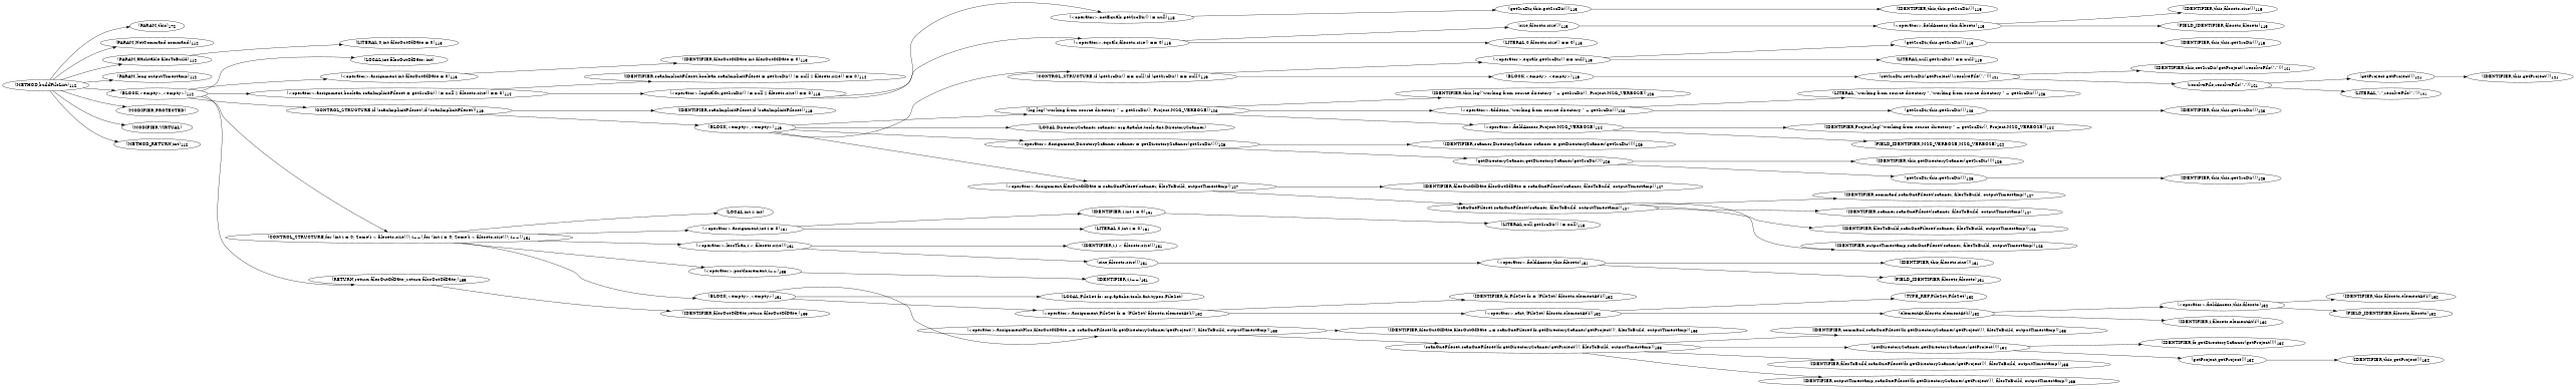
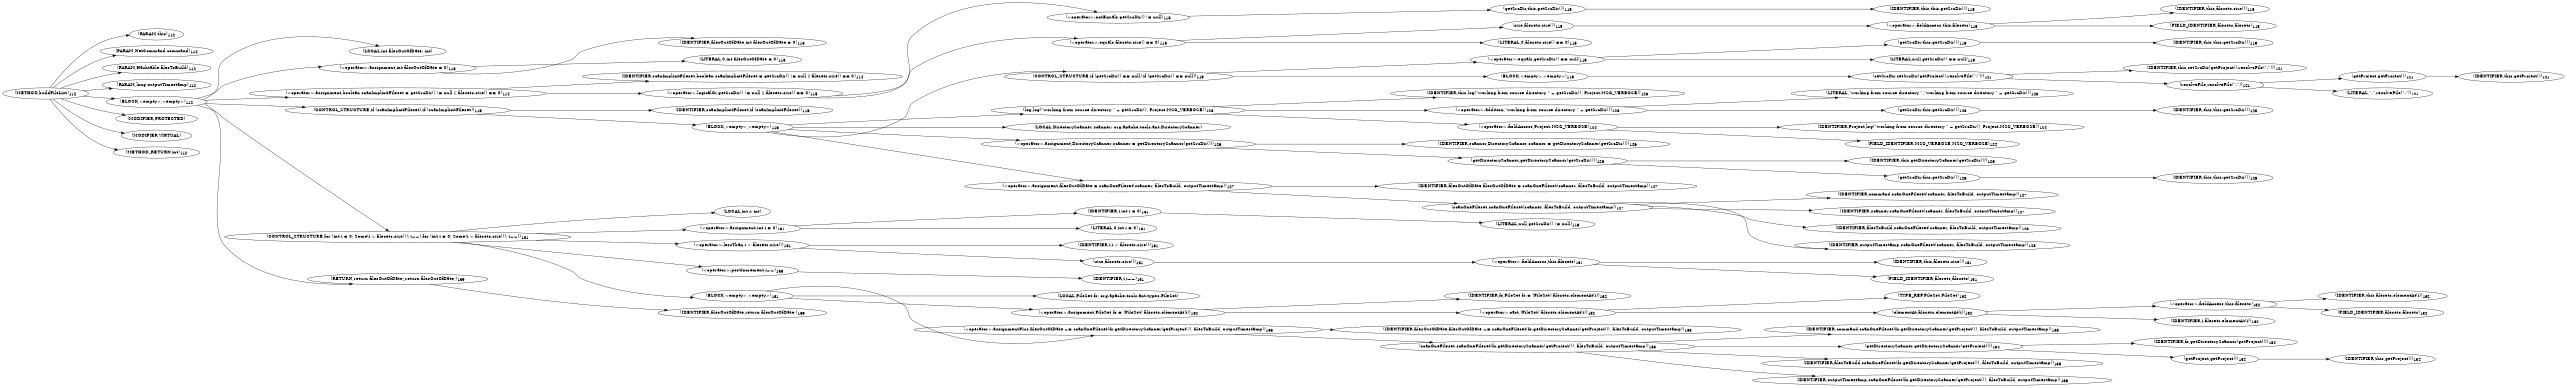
  digraph {
    rankdir=LR
    n1 [label=<(METHOD,buildFileList)<SUB>112</SUB>>]
-   n2 [label=<(PARAM,this)<SUB>172</SUB>>]
+   n2 [label=<(PARAM,this)<SUB>112</SUB>>]
    n3 [label=<(PARAM,NetCommand command)<SUB>112</SUB>>]
    n4 [label=<(PARAM,Hashtable filesToBuild)<SUB>112</SUB>>]
    n5 [label=<(PARAM,long outputTimestamp)<SUB>112</SUB>>]
    n6 [label=<(BLOCK,&lt;empty&gt;,&lt;empty&gt;)<SUB>112</SUB>>]
    n7 [label=<(MODIFIER,PROTECTED)>]
    n8 [label=<(MODIFIER,VIRTUAL)>]
    n9 [label=<(METHOD_RETURN,int)<SUB>112</SUB>>]
    n10 [label=<(LOCAL,int filesOutOfDate: int)>]
    n11 [label=<(&lt;operator&gt;.assignment,int filesOutOfDate = 0)<SUB>113</SUB>>]
    n12 [label=<(&lt;operator&gt;.assignment,boolean scanImplicitFileset = getSrcDir() != null || filesets.size() == 0)<SUB>114</SUB>>]
    n13 [label=<(CONTROL_STRUCTURE,if (scanImplicitFileset),if (scanImplicitFileset))<SUB>116</SUB>>]
    n14 [label=<(CONTROL_STRUCTURE,for (int i = 0; Some(i &lt; filesets.size()); i++),for (int i = 0; Some(i &lt; filesets.size()); i++))<SUB>131</SUB>>]
    n15 [label=<(RETURN,return filesOutOfDate;,return filesOutOfDate;)<SUB>139</SUB>>]
    n16 [label=<(IDENTIFIER,filesOutOfDate,int filesOutOfDate = 0)<SUB>113</SUB>>]
    n17 [label=<(LITERAL,0,int filesOutOfDate = 0)<SUB>113</SUB>>]
    n18 [label=<(IDENTIFIER,scanImplicitFileset,boolean scanImplicitFileset = getSrcDir() != null || filesets.size() == 0)<SUB>114</SUB>>]
    n19 [label=<(&lt;operator&gt;.logicalOr,getSrcDir() != null || filesets.size() == 0)<SUB>115</SUB>>]
    n20 [label=<(IDENTIFIER,scanImplicitFileset,if (scanImplicitFileset))<SUB>116</SUB>>]
    n21 [label=<(BLOCK,&lt;empty&gt;,&lt;empty&gt;)<SUB>116</SUB>>]
    n22 [label=<(LOCAL,int i: int)>]
    n23 [label=<(&lt;operator&gt;.assignment,int i = 0)<SUB>131</SUB>>]
    n24 [label=<(&lt;operator&gt;.lessThan,i &lt; filesets.size())<SUB>131</SUB>>]
    n25 [label=<(&lt;operator&gt;.postIncrement,i++)<SUB>136</SUB>>]
    n26 [label=<(BLOCK,&lt;empty&gt;,&lt;empty&gt;)<SUB>131</SUB>>]
    n27 [label=<(IDENTIFIER,filesOutOfDate,return filesOutOfDate;)<SUB>139</SUB>>]
    n28 [label=<(&lt;operator&gt;.notEquals,getSrcDir() != null)<SUB>115</SUB>>]
    n29 [label=<(&lt;operator&gt;.equals,filesets.size() == 0)<SUB>115</SUB>>]
    n30 [label=<(getSrcDir,this.getSrcDir())<SUB>115</SUB>>]
    n31 [label=<(size,filesets.size())<SUB>115</SUB>>]
    n32 [label=<(LITERAL,0,filesets.size() == 0)<SUB>115</SUB>>]
    n33 [label=<(IDENTIFIER,this,this.getSrcDir())<SUB>115</SUB>>]
    n34 [label=<(LITERAL,null,getSrcDir() != null)<SUB>116</SUB>>]
    n35 [label=<(&lt;operator&gt;.fieldAccess,this.filesets)<SUB>115</SUB>>]
    n36 [label=<(IDENTIFIER,this,filesets.size())<SUB>115</SUB>>]
    n37 [label=<(FIELD_IDENTIFIER,filesets,filesets)<SUB>115</SUB>>]
    n38 [label=<(CONTROL_STRUCTURE,if (getSrcDir() == null),if (getSrcDir() == null))<SUB>119</SUB>>]
    n39 [label=<(log,log(&quot;working from source directory &quot; + getSrcDir(), Project.MSG_VERBOSE))<SUB>123</SUB>>]
    n40 [label=<(LOCAL,DirectoryScanner scanner: org.apache.tools.ant.DirectoryScanner)>]
    n41 [label=<(&lt;operator&gt;.assignment,DirectoryScanner scanner = getDirectoryScanner(getSrcDir()))<SUB>126</SUB>>]
    n42 [label=<(&lt;operator&gt;.assignment,filesOutOfDate = scanOneFileset(scanner, filesToBuild, outputTimestamp))<SUB>127</SUB>>]
    n43 [label=<(&lt;operator&gt;.equals,getSrcDir() == null)<SUB>119</SUB>>]
    n44 [label=<(BLOCK,&lt;empty&gt;,&lt;empty&gt;)<SUB>119</SUB>>]
    n45 [label=<(IDENTIFIER,this,log(&quot;working from source directory &quot; + getSrcDir(), Project.MSG_VERBOSE))<SUB>123</SUB>>]
    n46 [label=<(&lt;operator&gt;.addition,&quot;working from source directory &quot; + getSrcDir())<SUB>123</SUB>>]
    n47 [label=<(&lt;operator&gt;.fieldAccess,Project.MSG_VERBOSE)<SUB>124</SUB>>]
    n48 [label=<(IDENTIFIER,scanner,DirectoryScanner scanner = getDirectoryScanner(getSrcDir()))<SUB>126</SUB>>]
    n49 [label=<(getDirectoryScanner,getDirectoryScanner(getSrcDir()))<SUB>126</SUB>>]
    n50 [label=<(IDENTIFIER,filesOutOfDate,filesOutOfDate = scanOneFileset(scanner, filesToBuild, outputTimestamp))<SUB>127</SUB>>]
    n51 [label=<(scanOneFileset,scanOneFileset(scanner, filesToBuild, outputTimestamp))<SUB>127</SUB>>]
    n52 [label=<(getSrcDir,this.getSrcDir())<SUB>119</SUB>>]
    n53 [label=<(LITERAL,null,getSrcDir() == null)<SUB>119</SUB>>]
    n54 [label=<(setSrcDir,setSrcDir(getProject().resolveFile(&quot;.&quot;)))<SUB>121</SUB>>]
    n55 [label=<(IDENTIFIER,this,this.getSrcDir())<SUB>119</SUB>>]
    n56 [label=<(IDENTIFIER,this,setSrcDir(getProject().resolveFile(&quot;.&quot;)))<SUB>121</SUB>>]
    n57 [label=<(resolveFile,resolveFile(&quot;.&quot;))<SUB>121</SUB>>]
    n58 [label=<(getProject,getProject())<SUB>121</SUB>>]
    n59 [label=<(LITERAL,&quot;.&quot;,resolveFile(&quot;.&quot;))<SUB>121</SUB>>]
    n60 [label=<(IDENTIFIER,this,getProject())<SUB>121</SUB>>]
    n61 [label=<(LITERAL,&quot;working from source directory &quot;,&quot;working from source directory &quot; + getSrcDir())<SUB>123</SUB>>]
    n62 [label=<(getSrcDir,this.getSrcDir())<SUB>123</SUB>>]
    n63 [label=<(IDENTIFIER,Project,log(&quot;working from source directory &quot; + getSrcDir(), Project.MSG_VERBOSE))<SUB>124</SUB>>]
    n64 [label=<(FIELD_IDENTIFIER,MSG_VERBOSE,MSG_VERBOSE)<SUB>124</SUB>>]
    n65 [label=<(IDENTIFIER,this,this.getSrcDir())<SUB>123</SUB>>]
    n66 [label=<(IDENTIFIER,this,getDirectoryScanner(getSrcDir()))<SUB>126</SUB>>]
    n67 [label=<(getSrcDir,this.getSrcDir())<SUB>126</SUB>>]
    n68 [label=<(IDENTIFIER,this,this.getSrcDir())<SUB>126</SUB>>]
    n69 [label=<(IDENTIFIER,command,scanOneFileset(scanner, filesToBuild, outputTimestamp))<SUB>127</SUB>>]
    n70 [label=<(IDENTIFIER,scanner,scanOneFileset(scanner, filesToBuild, outputTimestamp))<SUB>127</SUB>>]
    n71 [label=<(IDENTIFIER,filesToBuild,scanOneFileset(scanner, filesToBuild, outputTimestamp))<SUB>128</SUB>>]
    n72 [label=<(IDENTIFIER,outputTimestamp,scanOneFileset(scanner, filesToBuild, outputTimestamp))<SUB>128</SUB>>]
    n73 [label=<(IDENTIFIER,i,int i = 0)<SUB>131</SUB>>]
    n74 [label=<(LITERAL,0,int i = 0)<SUB>131</SUB>>]
    n75 [label=<(IDENTIFIER,i,i &lt; filesets.size())<SUB>131</SUB>>]
    n76 [label=<(size,filesets.size())<SUB>131</SUB>>]
    n77 [label=<(IDENTIFIER,i,i++)<SUB>131</SUB>>]
    n78 [label=<(LOCAL,FileSet fs: org.apache.tools.ant.types.FileSet)>]
    n79 [label=<(&lt;operator&gt;.assignment,FileSet fs = (FileSet) filesets.elementAt(i))<SUB>132</SUB>>]
    n80 [label=<(&lt;operator&gt;.assignmentPlus,filesOutOfDate += scanOneFileset(fs.getDirectoryScanner(getProject()), filesToBuild, outputTimestamp))<SUB>133</SUB>>]
    n81 [label=<(&lt;operator&gt;.fieldAccess,this.filesets)<SUB>131</SUB>>]
    n82 [label=<(IDENTIFIER,this,filesets.size())<SUB>131</SUB>>]
    n83 [label=<(FIELD_IDENTIFIER,filesets,filesets)<SUB>131</SUB>>]
    n84 [label=<(IDENTIFIER,fs,FileSet fs = (FileSet) filesets.elementAt(i))<SUB>132</SUB>>]
    n85 [label=<(&lt;operator&gt;.cast,(FileSet) filesets.elementAt(i))<SUB>132</SUB>>]
    n86 [label=<(IDENTIFIER,filesOutOfDate,filesOutOfDate += scanOneFileset(fs.getDirectoryScanner(getProject()), filesToBuild, outputTimestamp))<SUB>133</SUB>>]
    n87 [label=<(scanOneFileset,scanOneFileset(fs.getDirectoryScanner(getProject()), filesToBuild, outputTimestamp))<SUB>133</SUB>>]
    n88 [label=<(TYPE_REF,FileSet,FileSet)<SUB>132</SUB>>]
    n89 [label=<(elementAt,filesets.elementAt(i))<SUB>132</SUB>>]
    n90 [label=<(&lt;operator&gt;.fieldAccess,this.filesets)<SUB>132</SUB>>]
    n91 [label=<(IDENTIFIER,i,filesets.elementAt(i))<SUB>132</SUB>>]
    n92 [label=<(IDENTIFIER,this,filesets.elementAt(i))<SUB>132</SUB>>]
    n93 [label=<(FIELD_IDENTIFIER,filesets,filesets)<SUB>132</SUB>>]
    n94 [label=<(IDENTIFIER,command,scanOneFileset(fs.getDirectoryScanner(getProject()), filesToBuild, outputTimestamp))<SUB>133</SUB>>]
    n95 [label=<(getDirectoryScanner,getDirectoryScanner(getProject()))<SUB>134</SUB>>]
    n96 [label=<(IDENTIFIER,filesToBuild,scanOneFileset(fs.getDirectoryScanner(getProject()), filesToBuild, outputTimestamp))<SUB>135</SUB>>]
    n97 [label=<(IDENTIFIER,outputTimestamp,scanOneFileset(fs.getDirectoryScanner(getProject()), filesToBuild, outputTimestamp))<SUB>136</SUB>>]
    n98 [label=<(IDENTIFIER,fs,getDirectoryScanner(getProject()))<SUB>134</SUB>>]
    n99 [label=<(getProject,getProject())<SUB>134</SUB>>]
    n100 [label=<(IDENTIFIER,this,getProject())<SUB>134</SUB>>]
    n1 -> n2
    n1 -> n3
    n1 -> n4
    n1 -> n5
    n1 -> n6
    n1 -> n7
    n1 -> n8
    n1 -> n9
    n6 -> n10
    n6 -> n11
    n6 -> n12
    n6 -> n13
    n6 -> n14
    n6 -> n15
    n11 -> n16
-   n4 -> n17
+   n11 -> n17
    n12 -> n18
    n12 -> n19
    n13 -> n20
    n13 -> n21
    n14 -> n22
    n14 -> n23
    n14 -> n24
    n14 -> n25
    n14 -> n26
    n15 -> n27
    n19 -> n28
    n19 -> n29
    n21 -> n38
    n21 -> n39
    n21 -> n40
    n21 -> n41
    n21 -> n42
    n23 -> n73
    n23 -> n74
    n24 -> n75
    n24 -> n76
    n25 -> n77
    n26 -> n78
    n26 -> n79
    n26 -> n80
    n28 -> n30
    n29 -> n31
    n29 -> n32
    n30 -> n33
    n31 -> n35
    n35 -> n36
    n35 -> n37
    n38 -> n43
    n38 -> n44
    n39 -> n45
    n39 -> n46
    n39 -> n47
    n41 -> n48
    n41 -> n49
    n42 -> n50
    n42 -> n51
    n43 -> n52
    n43 -> n53
    n44 -> n54
    n46 -> n61
    n46 -> n62
    n47 -> n63
    n47 -> n64
    n49 -> n66
    n49 -> n67
    n51 -> n69
    n51 -> n70
    n51 -> n71
    n51 -> n72
    n52 -> n55
    n54 -> n56
    n54 -> n57
    n57 -> n58
    n57 -> n59
    n58 -> n60
    n62 -> n65
    n67 -> n68
    n73 -> n34
    n76 -> n81
    n79 -> n84
    n79 -> n85
    n80 -> n86
    n80 -> n87
    n81 -> n82
    n81 -> n83
    n85 -> n88
    n85 -> n89
    n87 -> n94
    n87 -> n95
    n87 -> n96
    n87 -> n97
    n89 -> n90
    n89 -> n91
    n90 -> n92
    n90 -> n93
    n95 -> n98
    n95 -> n99
    n99 -> n100
  }
